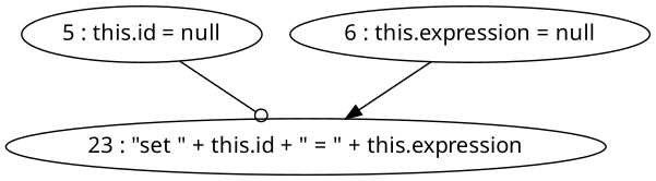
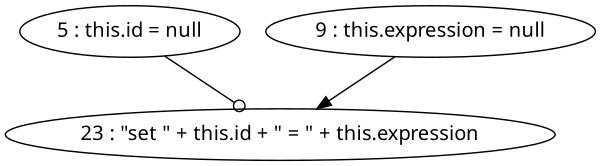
  digraph {
    fontname="Noto Sans"
    node [fontname="Noto Sans"]
    edge [fontname="Noto Sans"]
    "5 : this.id = null"
    "23 : \"set \" + this.id + \" = \" + this.expression"
-   "6 : this.expression = null"
+   "6 : this.expression = null" [label="9 : this.expression = null"]
    "5 : this.id = null" -> "23 : \"set \" + this.id + \" = \" + this.expression" [arrowhead=odot]
    "6 : this.expression = null" -> "23 : \"set \" + this.id + \" = \" + this.expression" [arrowhead=normal]
  }
